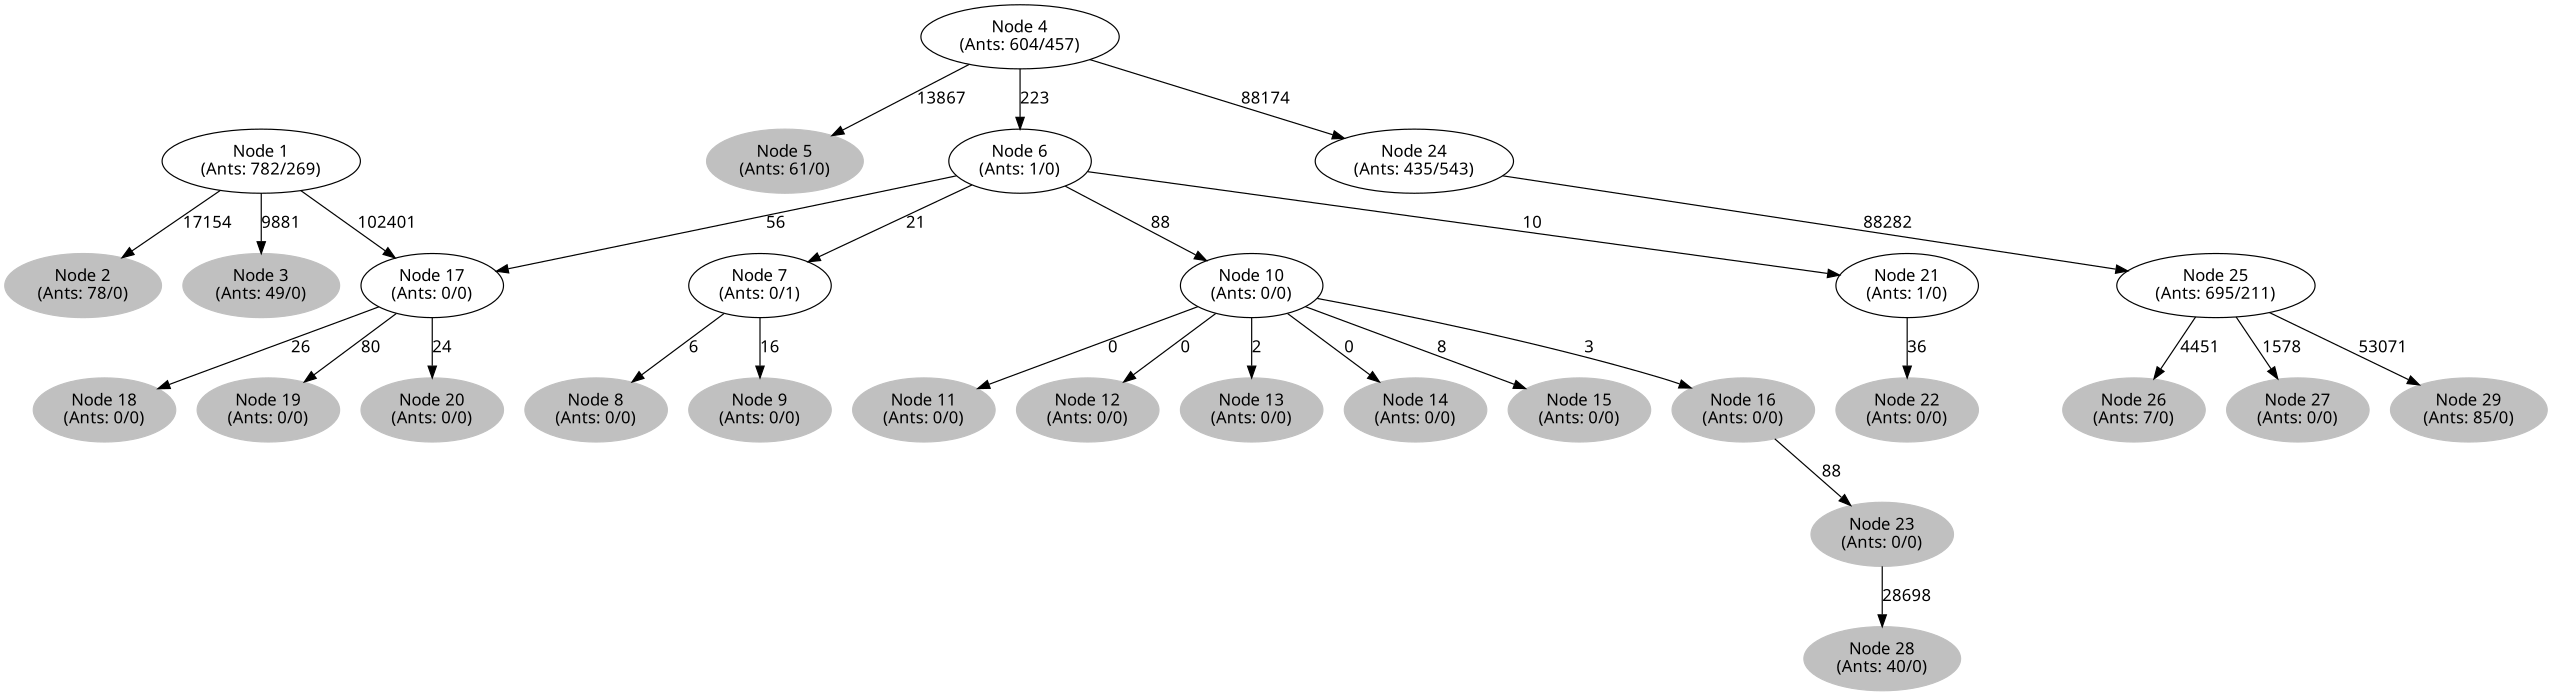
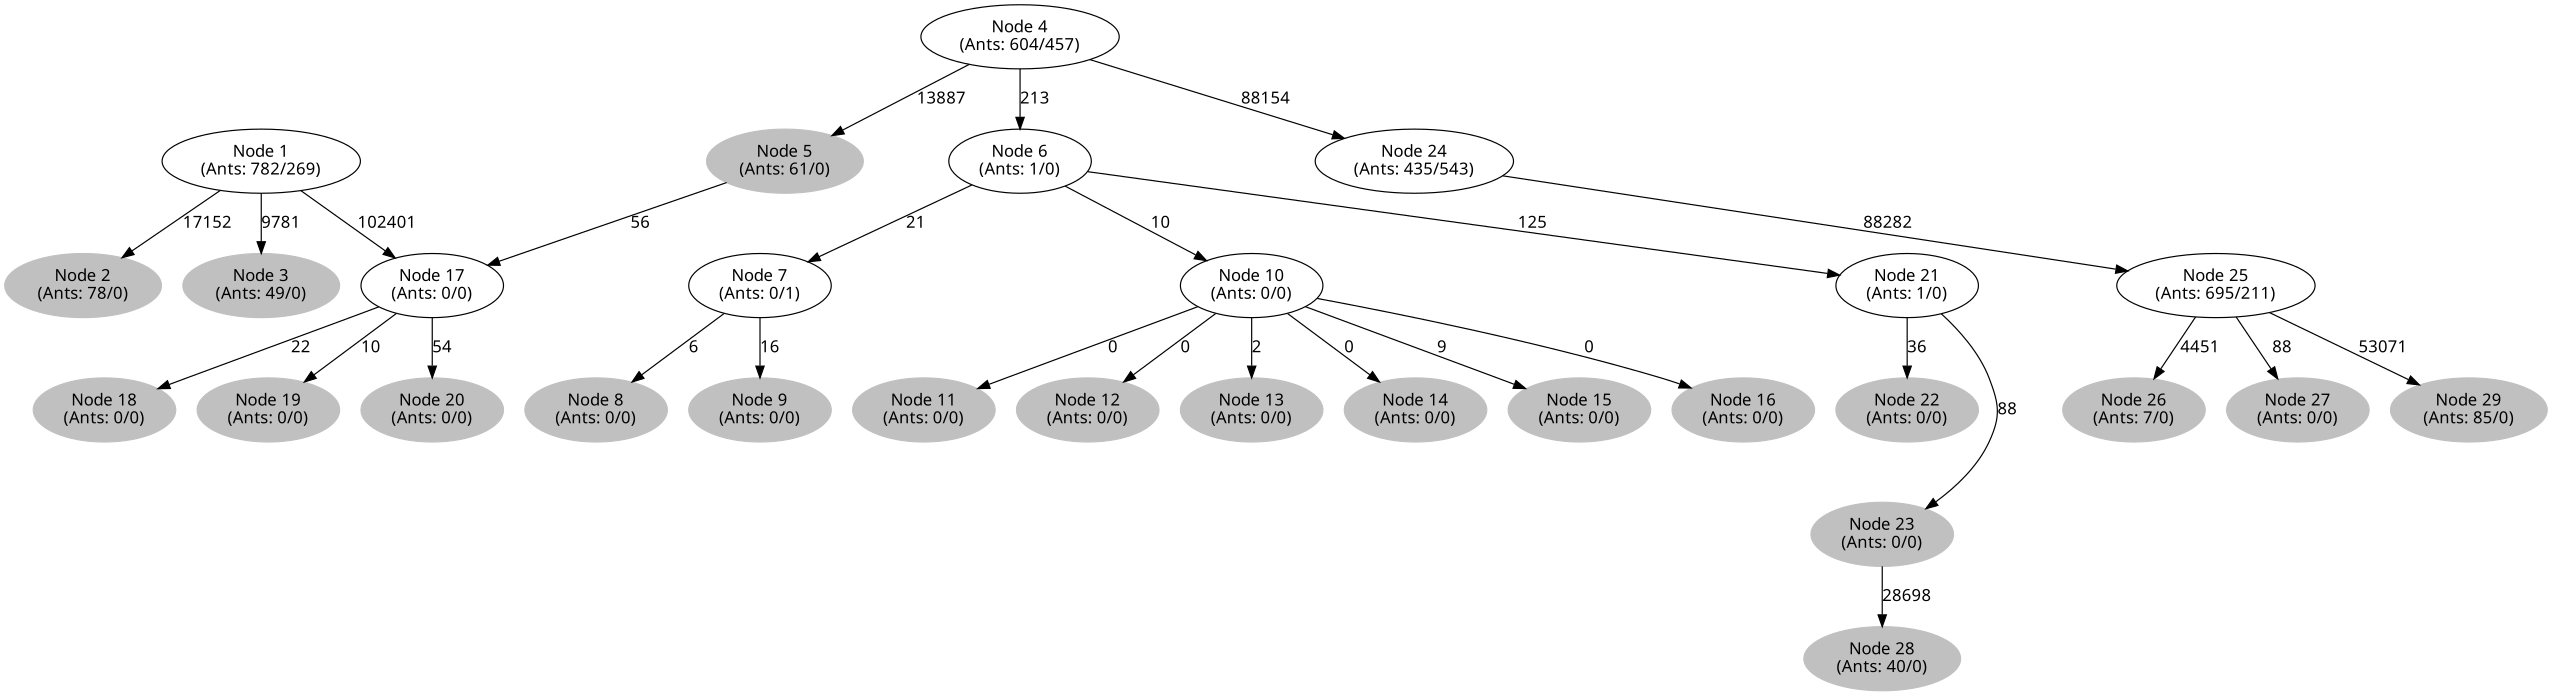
  digraph {
    fontname="Noto Sans"
    node [fontname="Noto Sans" color=gray style=filled]
    edge [fontname="Noto Sans"]
    "Node 1\n(Ants: 782/269)" [color="" style=""]
    "Node 2\n(Ants: 78/0)"
    "Node 3\n(Ants: 49/0)"
    "Node 17\n(Ants: 0/0)" [color="" style=""]
    "Node 4\n(Ants: 604/457)" [color="" style=""]
    "Node 5\n(Ants: 61/0)"
    "Node 6\n(Ants: 1/0)" [color="" style=""]
    "Node 24\n(Ants: 435/543)" [color="" style=""]
    "Node 7\n(Ants: 0/1)" [color="" style=""]
    "Node 10\n(Ants: 0/0)" [color="" style=""]
    "Node 21\n(Ants: 1/0)" [color="" style=""]
    "Node 25\n(Ants: 695/211)" [color="" style=""]
    "Node 8\n(Ants: 0/0)"
    "Node 9\n(Ants: 0/0)"
    "Node 11\n(Ants: 0/0)"
    "Node 12\n(Ants: 0/0)"
    "Node 13\n(Ants: 0/0)"
    "Node 14\n(Ants: 0/0)"
    "Node 15\n(Ants: 0/0)"
    "Node 16\n(Ants: 0/0)"
    "Node 18\n(Ants: 0/0)"
    "Node 19\n(Ants: 0/0)"
    "Node 20\n(Ants: 0/0)"
    "Node 22\n(Ants: 0/0)"
    "Node 23\n(Ants: 0/0)"
    "Node 28\n(Ants: 40/0)"
    "Node 26\n(Ants: 7/0)"
    "Node 27\n(Ants: 0/0)"
    "Node 29\n(Ants: 85/0)"
-   "Node 1\n(Ants: 782/269)" -> "Node 2\n(Ants: 78/0)" [label=17154]
-   "Node 1\n(Ants: 782/269)" -> "Node 3\n(Ants: 49/0)" [label=9881]
+   "Node 1\n(Ants: 782/269)" -> "Node 2\n(Ants: 78/0)" [label=17152]
+   "Node 1\n(Ants: 782/269)" -> "Node 3\n(Ants: 49/0)" [label=9781]
    "Node 1\n(Ants: 782/269)" -> "Node 17\n(Ants: 0/0)" [label=102401]
-   "Node 17\n(Ants: 0/0)" -> "Node 18\n(Ants: 0/0)" [label=26]
-   "Node 17\n(Ants: 0/0)" -> "Node 19\n(Ants: 0/0)" [label=80]
-   "Node 17\n(Ants: 0/0)" -> "Node 20\n(Ants: 0/0)" [label=24]
-   "Node 4\n(Ants: 604/457)" -> "Node 5\n(Ants: 61/0)" [label=13867]
-   "Node 4\n(Ants: 604/457)" -> "Node 6\n(Ants: 1/0)" [label=223]
-   "Node 4\n(Ants: 604/457)" -> "Node 24\n(Ants: 435/543)" [label=88174]
-   "Node 6\n(Ants: 1/0)" -> "Node 17\n(Ants: 0/0)" [label=56]
+   "Node 17\n(Ants: 0/0)" -> "Node 18\n(Ants: 0/0)" [label=22]
+   "Node 17\n(Ants: 0/0)" -> "Node 19\n(Ants: 0/0)" [label=10]
+   "Node 17\n(Ants: 0/0)" -> "Node 20\n(Ants: 0/0)" [label=54]
+   "Node 4\n(Ants: 604/457)" -> "Node 5\n(Ants: 61/0)" [label=13887]
+   "Node 4\n(Ants: 604/457)" -> "Node 6\n(Ants: 1/0)" [label=213]
+   "Node 4\n(Ants: 604/457)" -> "Node 24\n(Ants: 435/543)" [label=88154]
+   "Node 5\n(Ants: 61/0)" -> "Node 17\n(Ants: 0/0)" [label=56]
    "Node 6\n(Ants: 1/0)" -> "Node 7\n(Ants: 0/1)" [label=21]
-   "Node 6\n(Ants: 1/0)" -> "Node 10\n(Ants: 0/0)" [label=88]
-   "Node 6\n(Ants: 1/0)" -> "Node 21\n(Ants: 1/0)" [label=10]
+   "Node 6\n(Ants: 1/0)" -> "Node 10\n(Ants: 0/0)" [label=10]
+   "Node 6\n(Ants: 1/0)" -> "Node 21\n(Ants: 1/0)" [label=125]
    "Node 24\n(Ants: 435/543)" -> "Node 25\n(Ants: 695/211)" [label=88282]
    "Node 7\n(Ants: 0/1)" -> "Node 8\n(Ants: 0/0)" [label=6]
    "Node 7\n(Ants: 0/1)" -> "Node 9\n(Ants: 0/0)" [label=16]
    "Node 10\n(Ants: 0/0)" -> "Node 11\n(Ants: 0/0)" [label=0]
    "Node 10\n(Ants: 0/0)" -> "Node 12\n(Ants: 0/0)" [label=0]
    "Node 10\n(Ants: 0/0)" -> "Node 13\n(Ants: 0/0)" [label=2]
    "Node 10\n(Ants: 0/0)" -> "Node 14\n(Ants: 0/0)" [label=0]
-   "Node 10\n(Ants: 0/0)" -> "Node 15\n(Ants: 0/0)" [label=8]
-   "Node 10\n(Ants: 0/0)" -> "Node 16\n(Ants: 0/0)" [label=3]
+   "Node 10\n(Ants: 0/0)" -> "Node 15\n(Ants: 0/0)" [label=9]
+   "Node 10\n(Ants: 0/0)" -> "Node 16\n(Ants: 0/0)" [label=0]
    "Node 21\n(Ants: 1/0)" -> "Node 22\n(Ants: 0/0)" [label=36]
-   "Node 16\n(Ants: 0/0)" -> "Node 23\n(Ants: 0/0)" [label=88]
+   "Node 21\n(Ants: 1/0)" -> "Node 23\n(Ants: 0/0)" [label=88]
    "Node 25\n(Ants: 695/211)" -> "Node 26\n(Ants: 7/0)" [label=4451]
-   "Node 25\n(Ants: 695/211)" -> "Node 27\n(Ants: 0/0)" [label=1578]
+   "Node 25\n(Ants: 695/211)" -> "Node 27\n(Ants: 0/0)" [label=88]
    "Node 25\n(Ants: 695/211)" -> "Node 29\n(Ants: 85/0)" [label=53071]
    "Node 23\n(Ants: 0/0)" -> "Node 28\n(Ants: 40/0)" [label=28698]
  }
